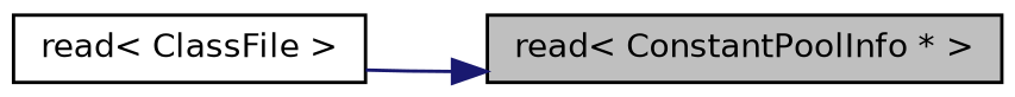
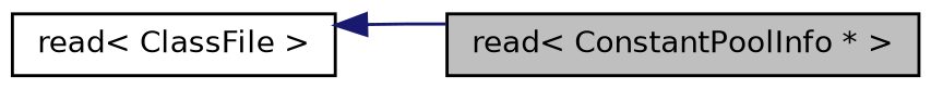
  digraph {
    rankdir=RL
    node [color=black fontname=Helvetica fontsize=10 shape=record style=filled]
    n1 [fillcolor=grey75 fontcolor=black height=0.2 label="read\< ConstantPoolInfo * \>" width=0.4]
    n2 [fillcolor=white height=0.2 label="read\< ClassFile \>" width=0.4]
-   n1 -> n2 [color=midnightblue dir=back fontname=Helvetica fontsize=10 labelfontname=Helvetica labelfontsize=10 style=solid]
+   n2 -> n1 [color=midnightblue dir=back fontname=Helvetica fontsize=10 labelfontname=Helvetica labelfontsize=10 style=solid]
  }
